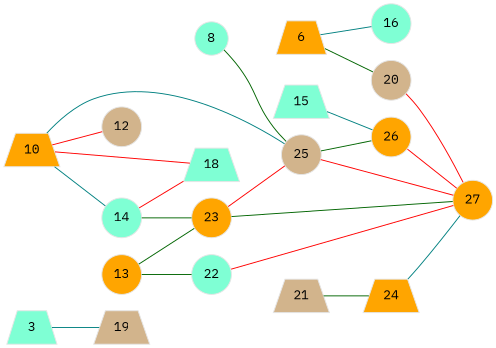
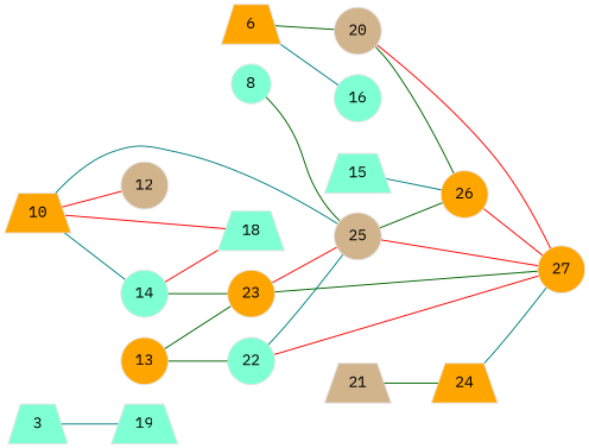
  graph {
    fontname="IBM Plex Mono"
    rankdir=LR
    node [color=gray90 fillcolor=aquamarine fontname="IBM Plex Mono" shape=circle style=filled]
    edge [color=darkgreen fontname="IBM Plex Mono" weight=1.0]
    3 [shape=trapezium]
-   19 [fillcolor=tan shape=trapezium]
+   19 [shape=trapezium]
    6 [fillcolor=orange shape=trapezium]
    16
    20 [fillcolor=tan]
    26 [fillcolor=orange]
    27 [fillcolor=orange]
    25 [fillcolor=tan]
    8
    10 [fillcolor=orange shape=trapezium]
    12 [fillcolor=tan]
    14
    18 [shape=trapezium]
    23 [fillcolor=orange]
    13 [fillcolor=orange]
    22
    15 [shape=trapezium]
    21 [fillcolor=tan shape=trapezium]
    24 [fillcolor=orange shape=trapezium]
    3 -- 19 [color=teal]
    6 -- 16 [color=teal]
    6 -- 20
+   20 -- 26
    20 -- 27 [color=red]
    26 -- 27 [color=red]
    25 -- 26 [weight=2.0]
    25 -- 27 [color=red weight=2.0]
    8 -- 25
    10 -- 25 [color=teal]
    10 -- 12 [color=red]
    10 -- 14 [color=teal]
    10 -- 18 [color=red]
    14 -- 18 [color=red]
    14 -- 23
    23 -- 27
    23 -- 25 [color=red]
    13 -- 23
    13 -- 22
    22 -- 27 [color=red]
+   22 -- 25 [color=teal]
    15 -- 26 [color=teal]
    21 -- 24
    24 -- 27 [color=teal weight=2.0]
  }
